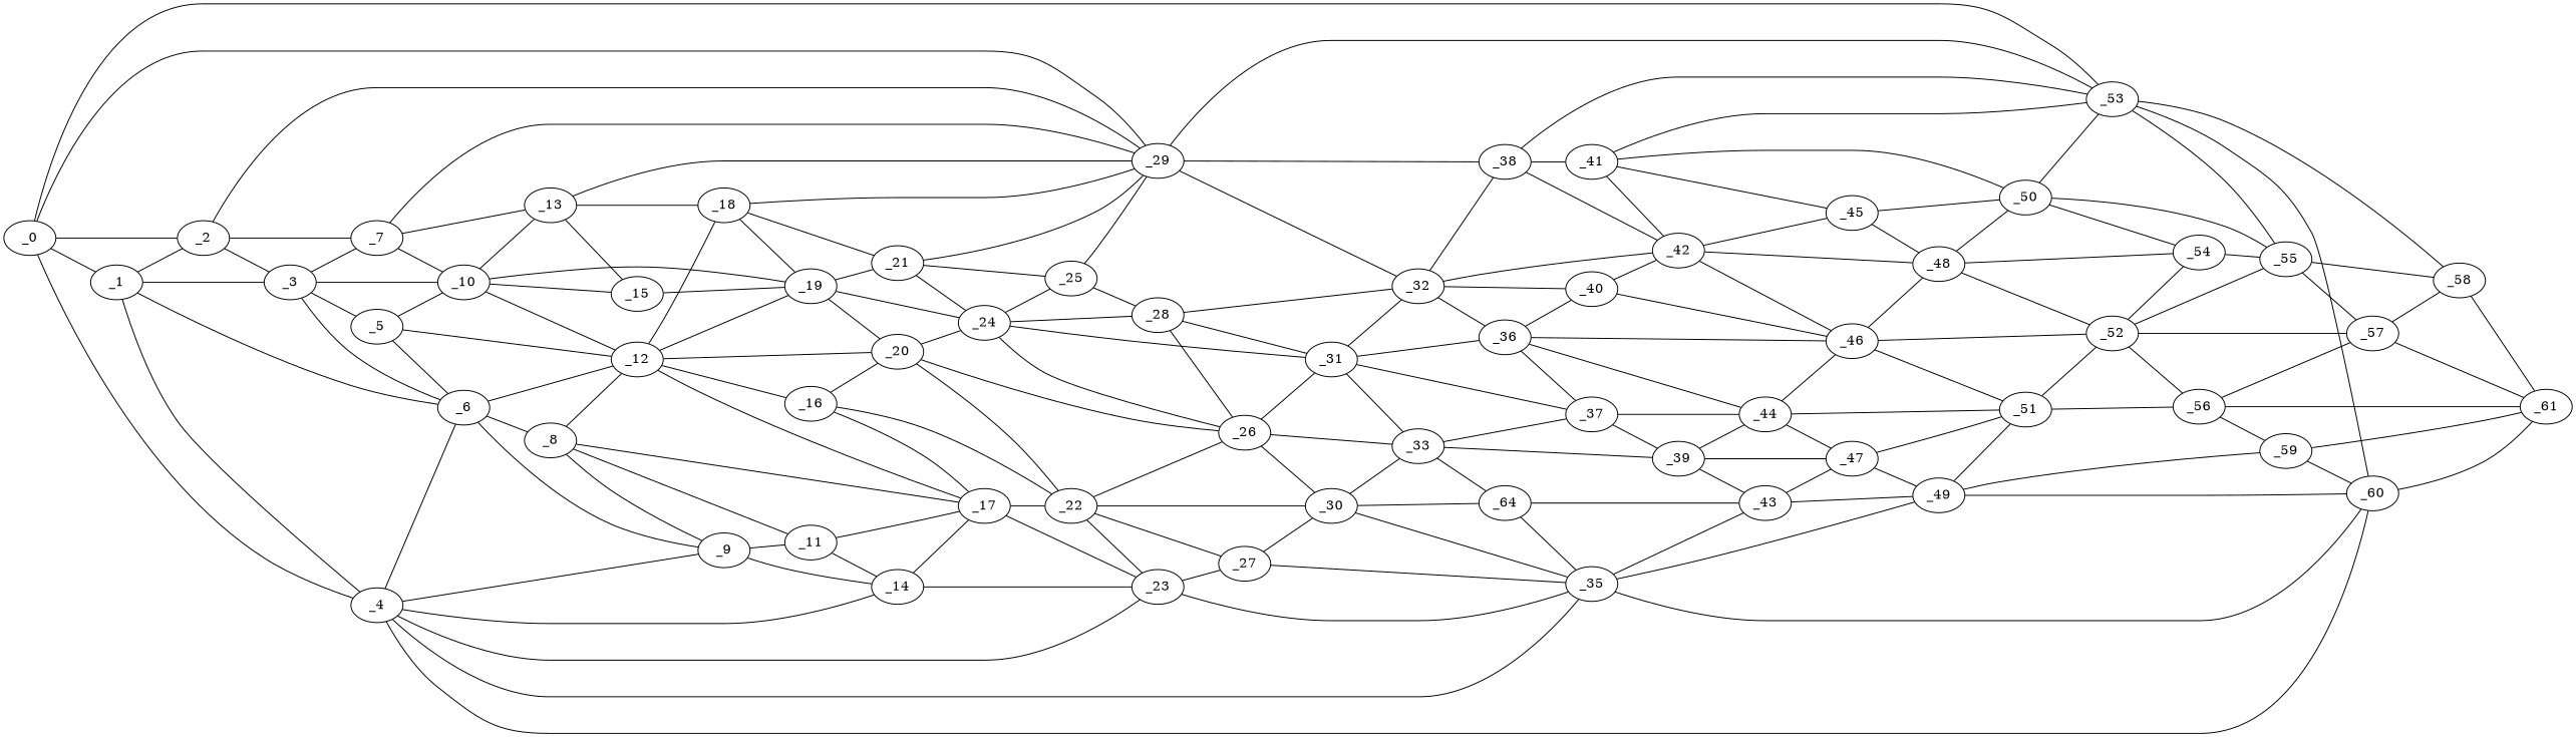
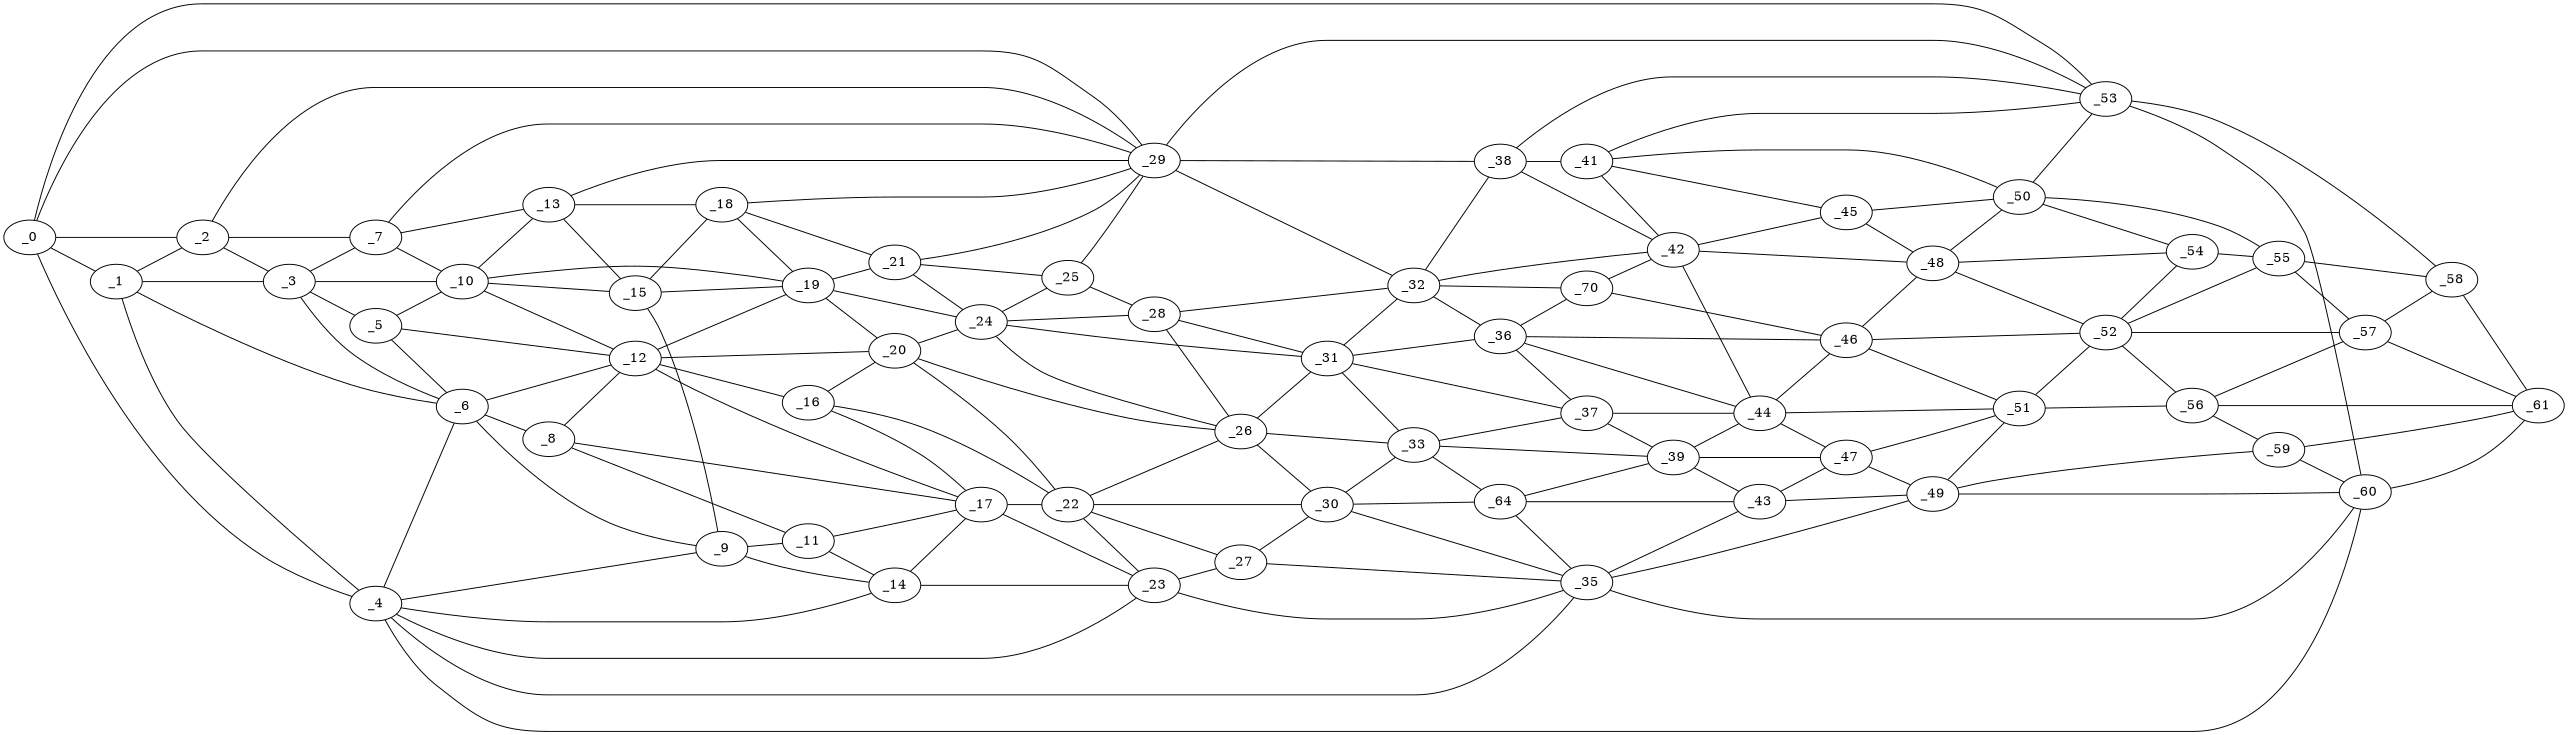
  graph {
    rankdir=LR
    node [x=78 y=43]
    edge [valence=2]
    _0 [x=7 y=34]
    _1 [x=11 y=47]
    _2 [x=16 y=36]
    _4 [x=21 y=104]
    _29 [x=71 y=32]
    _53 [x=106 y=25]
    _3 [x=21 y=53]
    _6 [x=28 y=75]
    _7 [x=31 y=39]
    _9 [x=34 y=96]
    _14 [x=39 y=96]
    _23 [x=59 y=92]
    _35 [y=91]
    _60 [x=123 y=93]
    _32 [y=42]
    _38 [x=87 y=34]
    _55 [x=112 y=38]
    _58 [x=119 y=38]
    _5 [x=28 y=62]
    _10 [x=35 y=57]
    _12 [x=38 y=73]
    _8 [x=32 y=78]
    _13 [x=39 y=40]
    _11 [x=37 y=91]
    _17 [x=47 y=85]
    _27 [x=67 y=91]
    _43 [x=91 y=85]
    _49 [x=101 y=88]
    _61 [x=125 y=42]
    _36 [x=84 y=59]
-   _40 [x=90 y=49]
+   _40 [x=90 y=49 label=_70]
    _42 [x=91 y=39]
    _41 [x=91 y=34]
    _57 [x=116 y=53]
    _15 [x=43 y=42]
    _19 [x=49 y=53]
    _16 [x=47 y=77]
    _20 [x=55 y=72]
    _18 [x=49]
    _21 [x=57]
    _24 [x=61 y=61]
    _22 [x=58 y=88]
    _30 [x=74 y=79]
    _47 [x=97 y=84]
    _51 [x=104 y=67]
    _59 [x=120 y=84]
    _26 [x=65 y=71]
    _25 [x=65]
    _28 [x=70]
    _31 [x=76 y=63]
    _33 [y=74]
    n52 [label=_64 y=81]
    _37 [x=84 y=63]
    _39 [x=89 y=73]
    _44 [x=95 y=68]
    _46 [x=96 y=49]
    _45 [x=96 y=37]
    _48 [x=101 y=41]
    _50 [x=102 y=31]
    _52 [x=105 y=50]
    _54 [x=108 y=39]
    _56 [x=114 y=66]
    _0 -- _1 [valence=1]
    _0 -- _2
    _0 -- _4 [valence=1]
    _0 -- _29 [valence=1]
    _0 -- _53 [valence=1]
    _1 -- _2 [valence=1]
    _1 -- _4
    _1 -- _3 [valence=1]
    _1 -- _6
    _2 -- _29 [valence=1]
    _2 -- _3
    _2 -- _7 [valence=1]
    _4 -- _6 [valence=1]
    _4 -- _9 [valence=1]
    _4 -- _14 [valence=1]
    _4 -- _23
    _4 -- _35 [valence=1]
    _4 -- _60 [valence=1]
    _29 -- _53
    _29 -- _32
    _29 -- _38 [valence=1]
    _53 -- _60 [valence=1]
-   _53 -- _55
    _53 -- _58
    _3 -- _6
    _3 -- _7 [valence=1]
    _3 -- _5
    _3 -- _10
    _6 -- _9
    _6 -- _12
    _6 -- _8
    _7 -- _29
    _7 -- _10
    _7 -- _13 [valence=1]
    _9 -- _14
    _9 -- _11 [valence=1]
    _14 -- _23
    _14 -- _17
    _23 -- _35 [valence=1]
    _23 -- _27
    _35 -- _60
    _35 -- _43 [valence=1]
    _35 -- _49 [valence=1]
    _60 -- _61 [valence=1]
    _32 -- _38 [valence=1]
    _32 -- _36
    _32 -- _40 [valence=1]
    _32 -- _42
    _38 -- _53
    _38 -- _42
    _38 -- _41 [valence=1]
    _55 -- _58
    _55 -- _57
    _58 -- _61 [valence=1]
    _5 -- _6
    _5 -- _10 [valence=1]
    _5 -- _12 [valence=1]
    _10 -- _12
    _10 -- _13
    _10 -- _15
    _10 -- _19
    _12 -- _17
    _12 -- _19
    _12 -- _16 [valence=1]
    _12 -- _20
-   _8 -- _9 [valence=1]
+   _15 -- _9 [valence=1]
    _8 -- _12
    _8 -- _11
    _8 -- _17
    _13 -- _29
    _13 -- _15
    _13 -- _18
    _11 -- _14
    _11 -- _17 [valence=1]
    _17 -- _23
    _17 -- _22
    _27 -- _35
    _27 -- _30
    _43 -- _49
    _43 -- _47
    _49 -- _60
    _49 -- _51
    _49 -- _59 [valence=1]
    _36 -- _40
    _36 -- _37
    _36 -- _44
    _36 -- _46 [valence=1]
    _40 -- _42
    _40 -- _46 [valence=1]
-   _42 -- _46
+   _42 -- _44
    _42 -- _45
    _42 -- _48 [valence=1]
    _41 -- _53
    _41 -- _42
    _41 -- _45
    _41 -- _50
    _57 -- _58 [valence=1]
    _57 -- _61
    _15 -- _19 [valence=1]
-   _12 -- _18 [valence=1]
+   _15 -- _18 [valence=1]
    _19 -- _20
    _19 -- _21
    _19 -- _24
    _16 -- _17
    _16 -- _20 [valence=1]
    _16 -- _22
    _20 -- _24
    _20 -- _22
    _20 -- _26 [valence=1]
    _18 -- _29 [valence=1]
    _18 -- _19
    _18 -- _21 [valence=1]
    _21 -- _29
    _21 -- _24
    _21 -- _25
    _24 -- _26
    _24 -- _25 [valence=1]
    _24 -- _28
    _24 -- _31
    _22 -- _23 [valence=1]
    _22 -- _27
    _22 -- _30
    _22 -- _26
    _30 -- _35
    _30 -- _33
    _30 -- n52
    _47 -- _49
    _47 -- _51
    _51 -- _52
    _51 -- _56
    _59 -- _60
    _59 -- _61
    _26 -- _30
    _26 -- _31
    _26 -- _33 [valence=1]
    _25 -- _29 [valence=1]
    _25 -- _28
    _28 -- _32 [valence=1]
    _28 -- _26
    _28 -- _31
    _31 -- _32
    _31 -- _36 [valence=1]
    _31 -- _33
    _31 -- _37
    _33 -- n52
    _33 -- _37 [valence=1]
    _33 -- _39
    n52 -- _35
    n52 -- _43
+   n52 -- _39 [valence=1]
    _37 -- _39
    _37 -- _44
    _39 -- _43
    _39 -- _47 [valence=1]
    _39 -- _44
    _44 -- _47
    _44 -- _51
    _44 -- _46
    _46 -- _51 [valence=1]
    _46 -- _48
    _46 -- _52
    _45 -- _48
    _45 -- _50
    _48 -- _50 [valence=1]
    _48 -- _52
    _48 -- _54
    _50 -- _53 [valence=1]
    _50 -- _55
    _50 -- _54
    _52 -- _55
    _52 -- _57 [valence=1]
    _52 -- _54
    _52 -- _56
    _54 -- _55
    _56 -- _61
    _56 -- _57 [valence=1]
    _56 -- _59
  }
